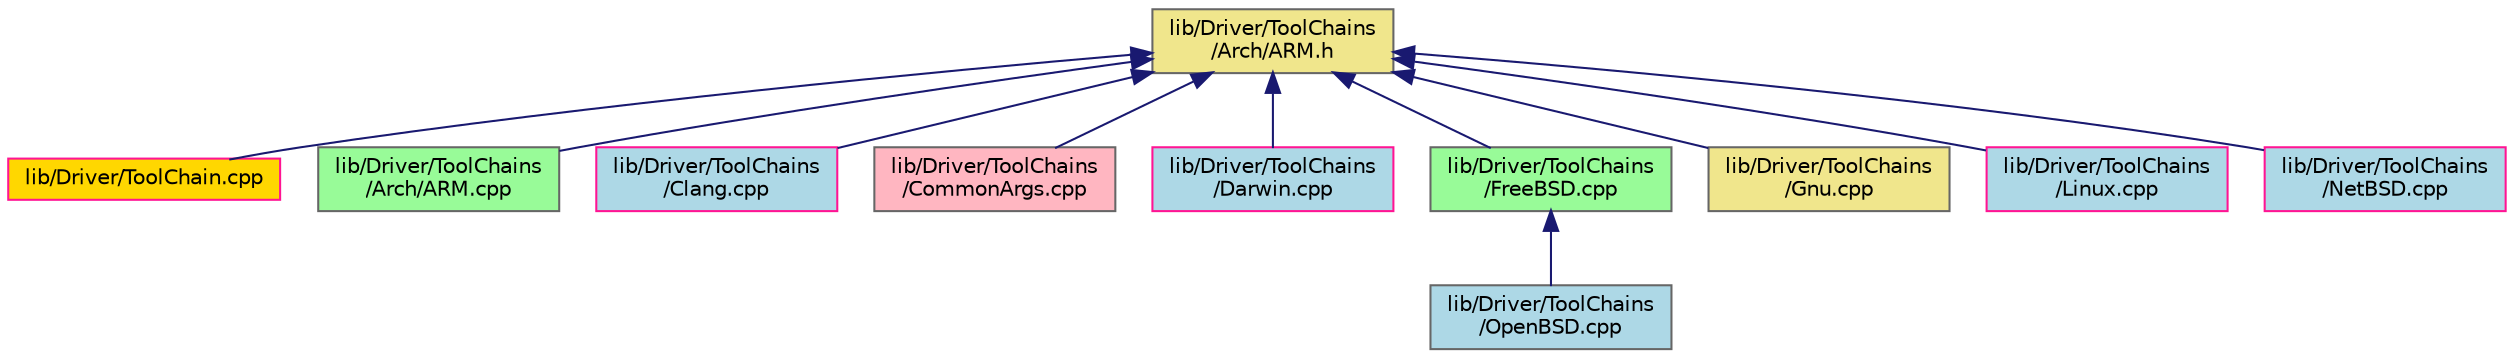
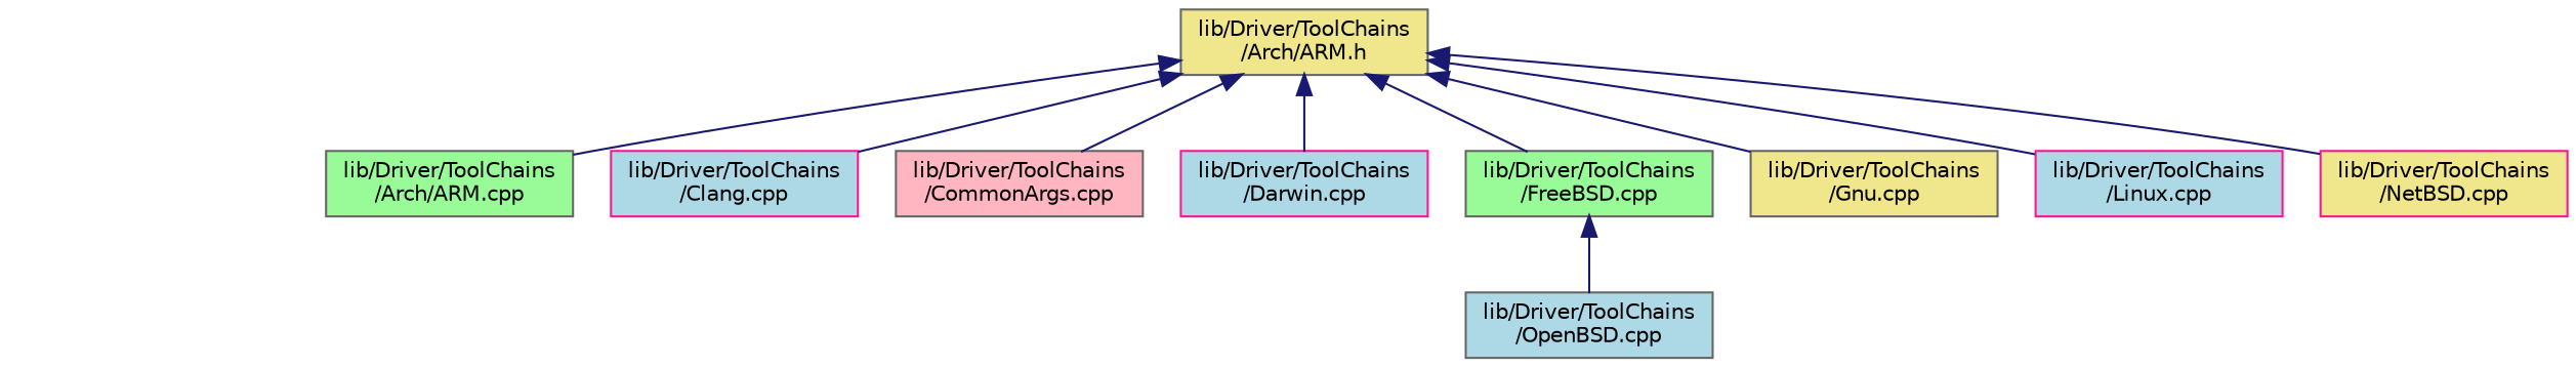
  digraph {
    node [color=gray40 fillcolor=lightblue fontname=Helvetica fontsize=10 shape=record style=filled]
    edge [color=midnightblue dir=back fontname=Helvetica fontsize=10 labelfontname=Helvetica labelfontsize=10 style=solid]
    n1 [fillcolor=khaki fontcolor=black height=0.2 label="lib/Driver/ToolChains\l/Arch/ARM.h" width=0.4]
-   n2 [color=deeppink fillcolor=gold height=0.2 label="lib/Driver/ToolChain.cpp" width=0.4]
    n3 [fillcolor=palegreen height=0.2 label="lib/Driver/ToolChains\l/Arch/ARM.cpp" width=0.4]
    n4 [color=deeppink height=0.2 label="lib/Driver/ToolChains\l/Clang.cpp" width=0.4]
    n5 [fillcolor=lightpink height=0.2 label="lib/Driver/ToolChains\l/CommonArgs.cpp" width=0.4]
    n6 [color=deeppink height=0.2 label="lib/Driver/ToolChains\l/Darwin.cpp" width=0.4]
    n7 [fillcolor=palegreen height=0.2 label="lib/Driver/ToolChains\l/FreeBSD.cpp" width=0.4]
    n8 [fillcolor=khaki height=0.2 label="lib/Driver/ToolChains\l/Gnu.cpp" width=0.4]
    n9 [color=deeppink height=0.2 label="lib/Driver/ToolChains\l/Linux.cpp" width=0.4]
-   n10 [color=deeppink height=0.2 label="lib/Driver/ToolChains\l/NetBSD.cpp" width=0.4]
+   n10 [color=deeppink fillcolor=khaki height=0.2 label="lib/Driver/ToolChains\l/NetBSD.cpp" width=0.4]
    n11 [height=0.2 label="lib/Driver/ToolChains\l/OpenBSD.cpp" width=0.4]
-   n1 -> n2
    n1 -> n3
    n1 -> n4
    n1 -> n5
    n1 -> n6
    n1 -> n7
    n1 -> n8
    n1 -> n9
    n1 -> n10
    n7 -> n11
  }
